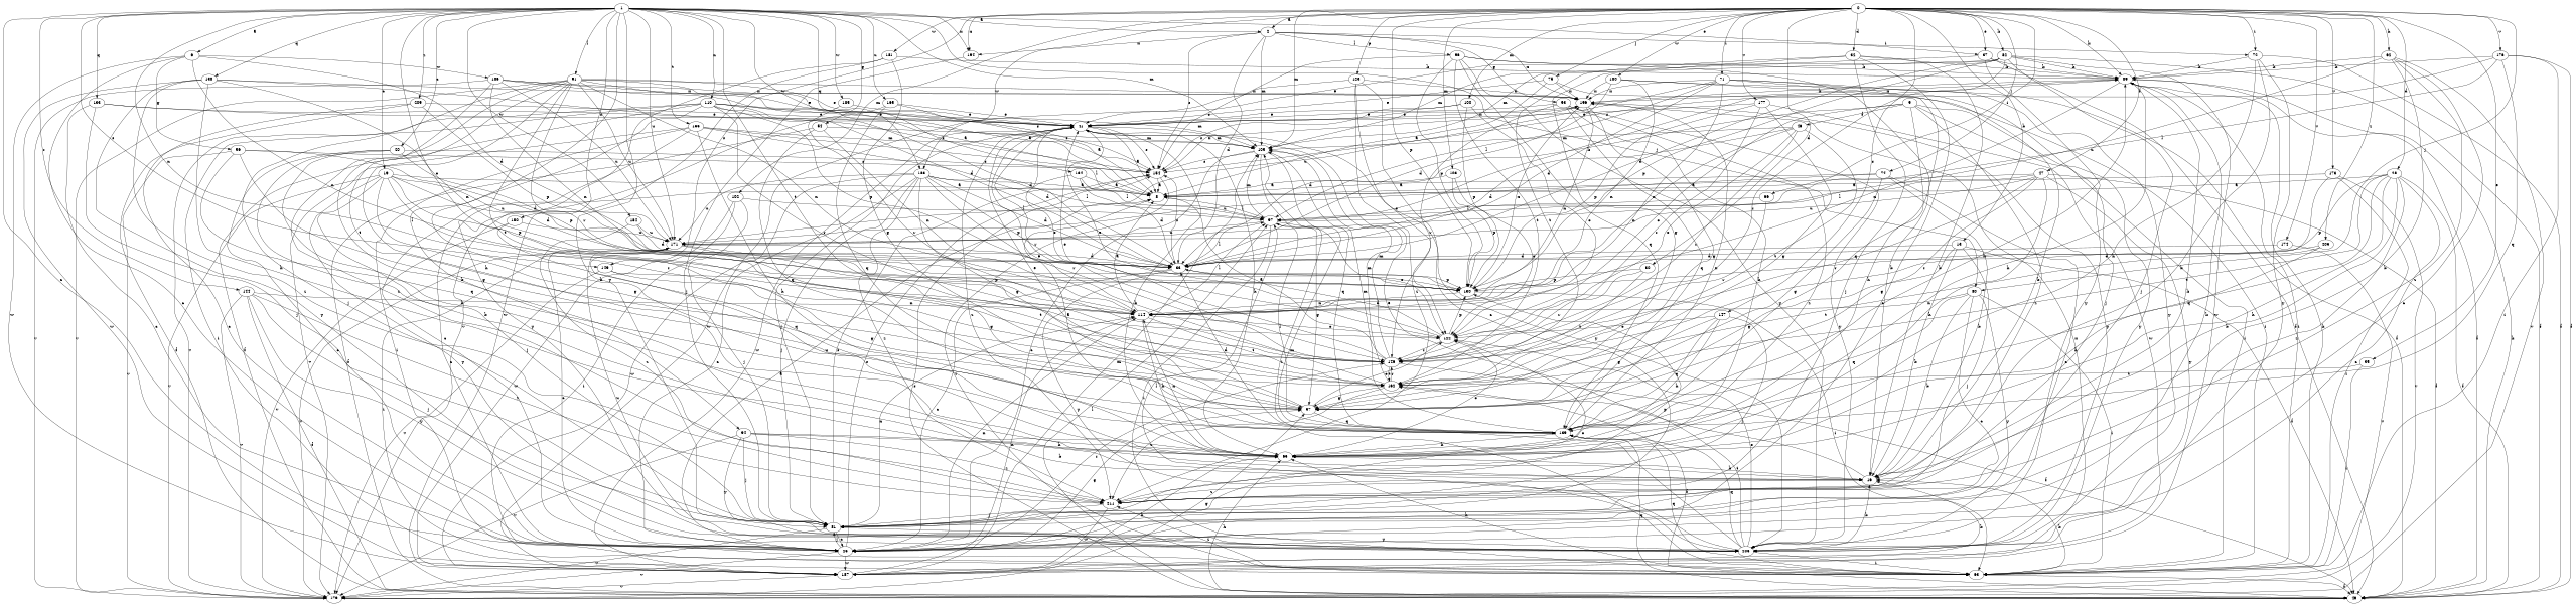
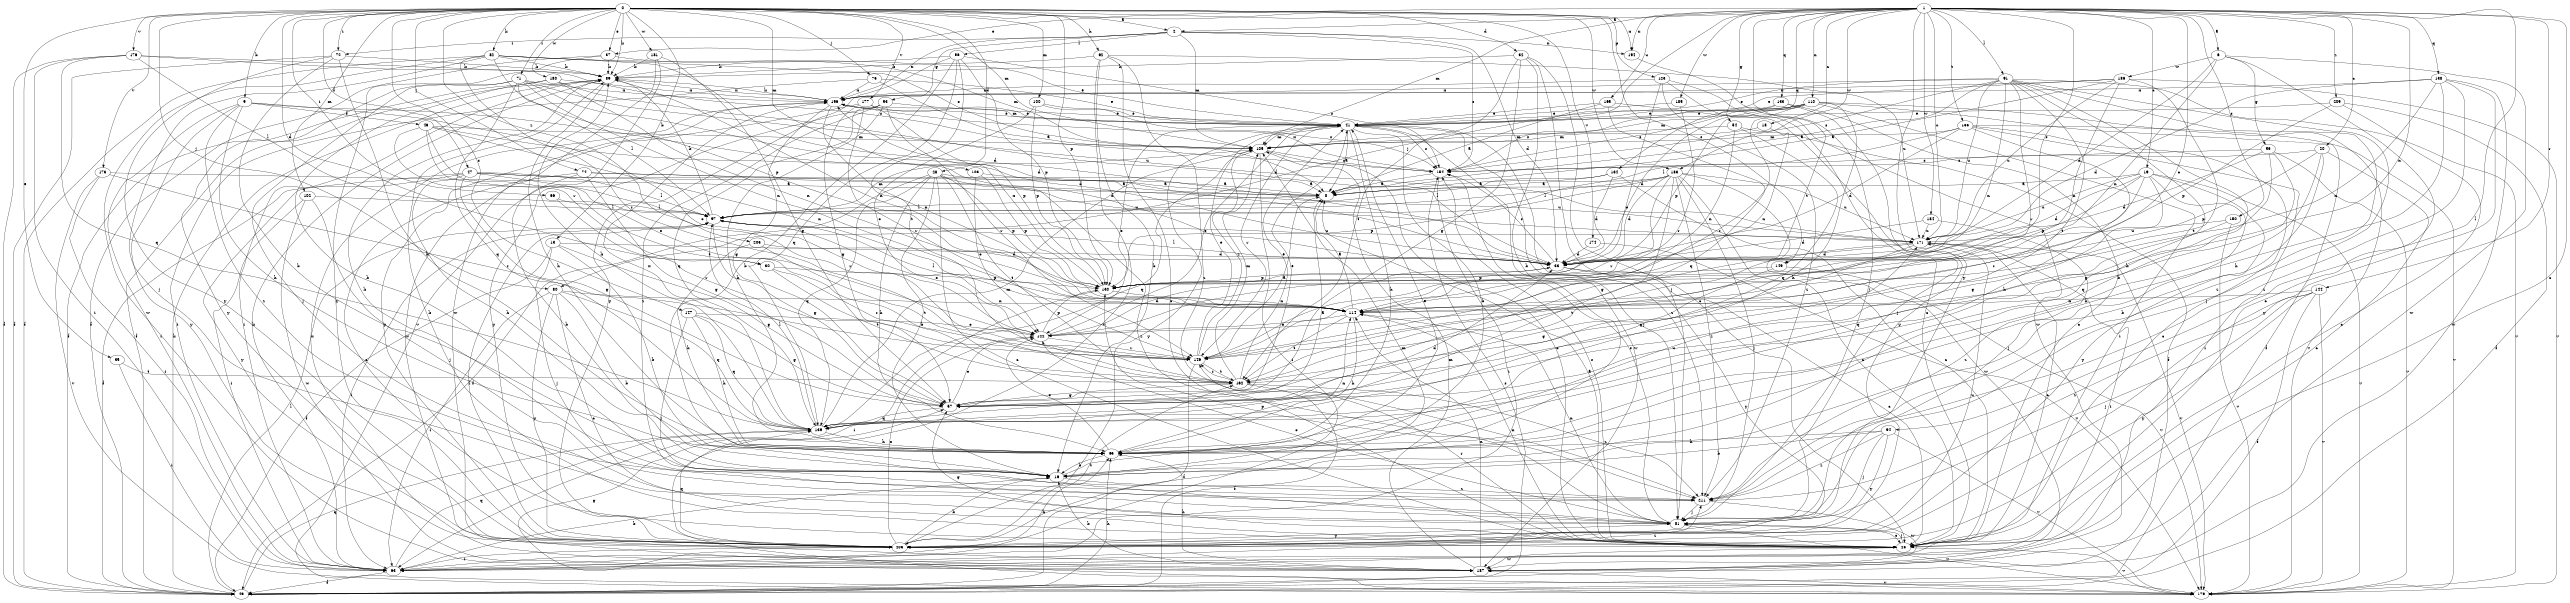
  strict digraph {
    0
    2
    9
    13
    28
    30
    32
    35
    37
    47
    62
    66
    71
    72
    74
    n16 [label=75]
    80
    82
    89
    100
    102
    103
    105
    123
    130
    147
    149
    173
    174
    176
    177
    180
    181
    183
    194
    205
    33
    53
    96
    154
    196
    122
    203
    n44 [label=46]
    65
    n46 [label=63]
    211
    16
    49
    57
    81
    25
    162
    8
    139
    146
    171
    97
    179
    114
    41
    187
    1
    6
+   18
    19
    20
    n68 [label=54]
    91
    94
    110
    133
    134
    138
    144
    150
    155
    165
    184
    185
    209
    56
    186
    0 -> 2 [label=a]
+   0 -> 9 [label=b]
    0 -> 13 [label=b]
    0 -> 28 [label=d]
    0 -> 30 [label=d]
    0 -> 32 [label=d]
    0 -> 35 [label=e]
    0 -> 37 [label=e]
    0 -> 47 [label=f]
    0 -> 62 [label=h]
    0 -> 66 [label=i]
    0 -> 71 [label=i]
    0 -> 72 [label=i]
    0 -> 74 [label=j]
    0 -> n16 [label=j]
    0 -> 80 [label=j]
    0 -> 82 [label=k]
    0 -> 89 [label=k]
    0 -> 100 [label=m]
    0 -> 102 [label=m]
    0 -> 103 [label=m]
    0 -> 105 [label=m]
    0 -> 123 [label=p]
    0 -> 130 [label=p]
    0 -> 147 [label=s]
    0 -> 149 [label=s]
    0 -> 173 [label=v]
    0 -> 174 [label=v]
    0 -> 176 [label=v]
    0 -> 177 [label=v]
    0 -> 180 [label=w]
    0 -> 181 [label=w]
    0 -> 183 [label=w]
    0 -> 194 [label=x]
    0 -> 205 [label=z]
    2 -> 72 [label=i]
    2 -> 105 [label=m]
    2 -> 194 [label=x]
    2 -> 33 [label=d]
    2 -> 53 [label=g]
    2 -> 96 [label=l]
    2 -> 154 [label=s]
    2 -> 196 [label=x]
    9 -> 33 [label=d]
    9 -> 122 [label=o]
    9 -> 203 [label=y]
    9 -> n44 [label=f]
    9 -> 65 [label=h]
    9 -> n46 [label=i]
    9 -> 211 [label=z]
    13 -> 33 [label=d]
    13 -> 16 [label=b]
    13 -> 49 [label=f]
    13 -> 57 [label=g]
    13 -> 81 [label=j]
    28 -> 130 [label=p]
    28 -> 65 [label=h]
    28 -> 211 [label=z]
    28 -> 16 [label=b]
    28 -> 49 [label=f]
    28 -> 25 [label=c]
    28 -> 162 [label=t]
    28 -> 8 [label=a]
    28 -> 139 [label=q]
    30 -> 130 [label=p]
    30 -> 162 [label=t]
    30 -> 146 [label=r]
    32 -> 89 [label=k]
    32 -> 16 [label=b]
    32 -> 57 [label=g]
    32 -> 81 [label=j]
    32 -> 25 [label=c]
    32 -> 162 [label=t]
    35 -> n46 [label=i]
    35 -> 162 [label=t]
    37 -> 89 [label=k]
    37 -> 105 [label=m]
    37 -> 203 [label=y]
    37 -> 49 [label=f]
    47 -> 203 [label=y]
    47 -> 65 [label=h]
    47 -> 49 [label=f]
    47 -> 57 [label=g]
    47 -> 8 [label=a]
    47 -> 146 [label=r]
    47 -> 171 [label=u]
    47 -> 97 [label=l]
    62 -> 89 [label=k]
    62 -> 211 [label=z]
    62 -> 16 [label=b]
    62 -> 25 [label=c]
    62 -> 171 [label=u]
    62 -> 179 [label=v]
    66 -> 146 [label=r]
    66 -> 97 [label=l]
    71 -> 33 [label=d]
    71 -> 196 [label=x]
    71 -> 203 [label=y]
    71 -> 81 [label=j]
    71 -> 139 [label=q]
    71 -> 171 [label=u]
    71 -> 97 [label=l]
    71 -> 114 [label=n]
    72 -> 89 [label=k]
    72 -> 203 [label=y]
    72 -> 65 [label=h]
    72 -> 16 [label=b]
    72 -> 49 [label=f]
    74 -> 16 [label=b]
    74 -> 57 [label=g]
    74 -> 25 [label=c]
    74 -> 8 [label=a]
    74 -> 171 [label=u]
    n16 -> 196 [label=x]
    n16 -> n46 [label=i]
    n16 -> 8 [label=a]
    n16 -> 41 [label=e]
    80 -> 203 [label=y]
    80 -> n46 [label=i]
    80 -> 16 [label=b]
    80 -> 25 [label=c]
    80 -> 139 [label=q]
    80 -> 114 [label=n]
    82 -> 89 [label=k]
-   82 -> 105 [label=m]
+   82 -> 105 [label=o]
    82 -> 130 [label=p]
    82 -> 33 [label=d]
    82 -> 49 [label=f]
    82 -> 81 [label=j]
    82 -> 146 [label=r]
    82 -> 41 [label=e]
    82 -> 187 [label=w]
    89 -> 196 [label=x]
    89 -> 65 [label=h]
    89 -> n46 [label=i]
    89 -> 49 [label=f]
    89 -> 114 [label=n]
    100 -> 130 [label=p]
    100 -> 154 [label=s]
    100 -> 122 [label=o]
    100 -> 41 [label=e]
    102 -> n46 [label=i]
    102 -> 81 [label=j]
    102 -> 97 [label=l]
    102 -> 187 [label=w]
    103 -> 130 [label=p]
    103 -> 122 [label=o]
    103 -> 8 [label=a]
    105 -> 154 [label=s]
    105 -> n46 [label=i]
    105 -> 25 [label=c]
    105 -> 139 [label=q]
    123 -> 196 [label=x]
    123 -> 122 [label=o]
    123 -> 211 [label=z]
    123 -> 25 [label=c]
    123 -> 187 [label=w]
    130 -> 196 [label=x]
    130 -> n46 [label=i]
    130 -> 114 [label=n]
    147 -> 122 [label=o]
    147 -> 65 [label=h]
    147 -> 57 [label=g]
    147 -> 81 [label=j]
    147 -> 139 [label=q]
    149 -> 130 [label=p]
    149 -> 57 [label=g]
    149 -> 179 [label=v]
    173 -> n46 [label=i]
    173 -> 8 [label=a]
    173 -> 146 [label=r]
    173 -> 179 [label=v]
    174 -> 33 [label=d]
    174 -> 179 [label=v]
    176 -> 89 [label=k]
    176 -> 154 [label=s]
    176 -> n46 [label=i]
    176 -> 49 [label=f]
    176 -> 139 [label=q]
    176 -> 97 [label=l]
    177 -> 130 [label=p]
    177 -> 57 [label=g]
    177 -> 146 [label=r]
    177 -> 41 [label=e]
    177 -> 187 [label=w]
    180 -> 33 [label=d]
    180 -> 196 [label=x]
    180 -> 16 [label=b]
    180 -> 49 [label=f]
    180 -> 114 [label=n]
    181 -> 89 [label=k]
    181 -> 57 [label=g]
    181 -> 179 [label=v]
    181 -> 187 [label=w]
    183 -> 130 [label=p]
    183 -> 33 [label=d]
    183 -> 211 [label=z]
    183 -> 57 [label=g]
    183 -> 81 [label=j]
    183 -> 25 [label=c]
    183 -> 8 [label=a]
    183 -> 146 [label=r]
    183 -> 171 [label=u]
    183 -> 97 [label=l]
    183 -> 187 [label=w]
    194 -> 81 [label=j]
    205 -> 33 [label=d]
    205 -> 65 [label=h]
    205 -> 162 [label=t]
    33 -> 130 [label=p]
    33 -> 154 [label=s]
    33 -> 203 [label=y]
    33 -> 25 [label=c]
    33 -> 97 [label=l]
    53 -> 203 [label=y]
    53 -> 65 [label=h]
    53 -> 211 [label=z]
    53 -> 139 [label=q]
    53 -> 146 [label=r]
    53 -> 41 [label=e]
    96 -> 89 [label=k]
    96 -> 130 [label=p]
    96 -> 154 [label=s]
    96 -> 203 [label=y]
    96 -> 16 [label=b]
    96 -> 162 [label=t]
    96 -> 139 [label=q]
    154 -> 196 [label=x]
    154 -> n46 [label=i]
    154 -> 8 [label=a]
    196 -> 89 [label=k]
    196 -> 203 [label=y]
    196 -> 57 [label=g]
    196 -> 114 [label=n]
    196 -> 41 [label=e]
    122 -> 130 [label=p]
    122 -> 33 [label=d]
    122 -> 146 [label=r]
    122 -> 41 [label=e]
    203 -> 105 [label=m]
    203 -> 122 [label=o]
    203 -> n46 [label=i]
    203 -> 16 [label=b]
    203 -> 162 [label=t]
    203 -> 139 [label=q]
    203 -> 171 [label=u]
    203 -> 97 [label=l]
    n44 -> 105 [label=m]
    n44 -> 33 [label=d]
    n44 -> 122 [label=o]
    n44 -> 162 [label=t]
-   n44 -> 146 [label=r]
+   n44 -> 30 [label=r]
    n44 -> 114 [label=n]
    65 -> 122 [label=o]
    65 -> 16 [label=b]
    65 -> 171 [label=u]
    65 -> 114 [label=n]
    n46 -> 89 [label=k]
    n46 -> 65 [label=h]
    n46 -> 211 [label=z]
    n46 -> 16 [label=b]
    n46 -> 49 [label=f]
    n46 -> 139 [label=q]
    211 -> 89 [label=k]
    211 -> 81 [label=j]
    211 -> 187 [label=w]
    16 -> 211 [label=z]
    16 -> 41 [label=e]
    49 -> 89 [label=k]
    49 -> 154 [label=s]
    49 -> 65 [label=h]
    49 -> 139 [label=q]
    49 -> 97 [label=l]
    57 -> 122 [label=o]
    57 -> 139 [label=q]
    57 -> 41 [label=e]
    81 -> 130 [label=p]
    81 -> 154 [label=s]
    81 -> 122 [label=o]
    81 -> 203 [label=y]
    81 -> 25 [label=c]
    81 -> 179 [label=v]
    81 -> 114 [label=n]
    25 -> 89 [label=k]
    25 -> 154 [label=s]
    25 -> 57 [label=g]
    25 -> 81 [label=j]
    25 -> 8 [label=a]
    25 -> 146 [label=r]
    25 -> 179 [label=v]
    25 -> 114 [label=n]
    25 -> 187 [label=w]
    162 -> 105 [label=m]
    162 -> 211 [label=z]
    162 -> 49 [label=f]
    162 -> 57 [label=g]
    162 -> 146 [label=r]
    162 -> 41 [label=e]
    8 -> 97 [label=l]
    139 -> 89 [label=k]
    139 -> 105 [label=m]
    139 -> 33 [label=d]
    139 -> 196 [label=x]
    139 -> 65 [label=h]
    139 -> 8 [label=a]
    139 -> 97 [label=l]
-   146 -> 105 [label=m]
+   146 -> 105 [label=z]
    146 -> 49 [label=f]
    146 -> 162 [label=t]
    146 -> 8 [label=a]
    146 -> 41 [label=e]
    171 -> 33 [label=d]
    171 -> n46 [label=i]
    171 -> 57 [label=g]
    171 -> 25 [label=c]
    171 -> 162 [label=t]
    171 -> 179 [label=v]
    97 -> 89 [label=k]
    97 -> 105 [label=m]
    97 -> 122 [label=o]
    97 -> n46 [label=i]
    97 -> 57 [label=g]
    97 -> 171 [label=u]
    179 -> 57 [label=g]
    114 -> 122 [label=o]
    114 -> 65 [label=h]
    114 -> 162 [label=t]
    114 -> 8 [label=a]
    114 -> 97 [label=l]
    41 -> 105 [label=m]
    41 -> 154 [label=s]
-   41 -> 196 [label=x]
+   41 -> 196 [label=m]
    41 -> 122 [label=o]
    41 -> 203 [label=y]
    41 -> 65 [label=h]
    41 -> 211 [label=z]
    41 -> 16 [label=b]
    41 -> 81 [label=j]
    41 -> 8 [label=a]
    41 -> 146 [label=r]
    41 -> 187 [label=w]
    187 -> 105 [label=m]
    187 -> 196 [label=x]
    187 -> 65 [label=h]
    187 -> 16 [label=b]
    187 -> 179 [label=v]
    187 -> 114 [label=n]
    1 -> 2 [label=a]
    1 -> 37 [label=e]
    1 -> 80 [label=j]
    1 -> 105 [label=m]
    1 -> 149 [label=s]
    1 -> 183 [label=w]
    1 -> 194 [label=x]
    1 -> 122 [label=o]
    1 -> 203 [label=y]
    1 -> 25 [label=c]
    1 -> 162 [label=t]
    1 -> 171 [label=u]
    1 -> 114 [label=n]
    1 -> 6 [label=a]
+   1 -> 18 [label=c]
    1 -> 19 [label=c]
    1 -> 20 [label=c]
    1 -> n68 [label=g]
    1 -> 91 [label=l]
    1 -> 94 [label=l]
    1 -> 110 [label=n]
    1 -> 133 [label=q]
    1 -> 134 [label=q]
    1 -> 138 [label=q]
    1 -> 144 [label=r]
    1 -> 150 [label=s]
    1 -> 155 [label=t]
    1 -> 165 [label=u]
    1 -> 184 [label=w]
    1 -> 185 [label=w]
    1 -> 209 [label=z]
    6 -> 33 [label=d]
    6 -> 25 [label=c]
    6 -> 114 [label=n]
    6 -> 187 [label=w]
    6 -> 56 [label=g]
    6 -> 186 [label=w]
+   18 -> 105 [label=m]
+   18 -> 114 [label=n]
    19 -> 130 [label=p]
    19 -> 33 [label=d]
    19 -> 203 [label=y]
    19 -> 57 [label=g]
    19 -> 81 [label=j]
    19 -> 8 [label=a]
    19 -> 146 [label=r]
    19 -> 171 [label=u]
    19 -> 179 [label=v]
    20 -> 130 [label=p]
    20 -> 154 [label=s]
    20 -> 65 [label=h]
    20 -> 16 [label=b]
    20 -> 25 [label=c]
    n68 -> 105 [label=m]
    n68 -> 49 [label=f]
    n68 -> 139 [label=q]
    n68 -> 114 [label=n]
    91 -> 154 [label=s]
    91 -> 196 [label=x]
    91 -> 65 [label=h]
    91 -> 211 [label=z]
    91 -> 16 [label=b]
    91 -> 81 [label=j]
    91 -> 162 [label=t]
    91 -> 8 [label=a]
    91 -> 146 [label=r]
    91 -> 171 [label=u]
    91 -> 179 [label=v]
    91 -> 114 [label=n]
    91 -> 41 [label=e]
    94 -> 203 [label=y]
    94 -> 65 [label=h]
    94 -> 211 [label=z]
    94 -> 16 [label=b]
    94 -> 81 [label=j]
    94 -> 179 [label=v]
    110 -> 105 [label=m]
    110 -> 130 [label=p]
    110 -> 33 [label=d]
    110 -> 154 [label=s]
    110 -> 65 [label=h]
    110 -> n46 [label=i]
    110 -> 49 [label=f]
    110 -> 146 [label=r]
    110 -> 179 [label=v]
    110 -> 41 [label=e]
    133 -> 154 [label=s]
    133 -> 81 [label=j]
    133 -> 25 [label=c]
    133 -> 41 [label=e]
    134 -> 33 [label=d]
    134 -> 25 [label=c]
    134 -> 8 [label=a]
    134 -> 97 [label=l]
    138 -> 33 [label=d]
    138 -> 196 [label=x]
    138 -> 203 [label=y]
    138 -> 65 [label=h]
    138 -> 211 [label=z]
    138 -> 114 [label=n]
    138 -> 187 [label=w]
    144 -> 203 [label=y]
    144 -> 211 [label=z]
    144 -> 49 [label=f]
    144 -> 81 [label=j]
    144 -> 179 [label=v]
    144 -> 114 [label=n]
    150 -> 139 [label=q]
    150 -> 171 [label=u]
    150 -> 179 [label=v]
    155 -> 105 [label=m]
    155 -> 33 [label=d]
    155 -> 65 [label=h]
    155 -> n46 [label=i]
    155 -> 25 [label=c]
    155 -> 97 [label=l]
    155 -> 179 [label=v]
    165 -> 203 [label=y]
    165 -> 8 [label=a]
    165 -> 139 [label=q]
    165 -> 41 [label=e]
    184 -> 33 [label=d]
    184 -> 211 [label=z]
    184 -> 171 [label=u]
    185 -> 146 [label=r]
    185 -> 41 [label=e]
    209 -> 130 [label=p]
    209 -> 49 [label=f]
    209 -> 25 [label=c]
    209 -> 41 [label=e]
    56 -> 33 [label=d]
    56 -> 154 [label=s]
    56 -> 57 [label=g]
    56 -> 139 [label=q]
    56 -> 179 [label=v]
    186 -> 196 [label=x]
    186 -> 162 [label=t]
    186 -> 8 [label=a]
    186 -> 171 [label=u]
    186 -> 179 [label=v]
    186 -> 114 [label=n]
    186 -> 41 [label=e]
  }
